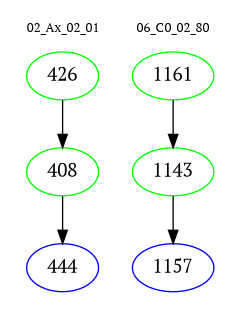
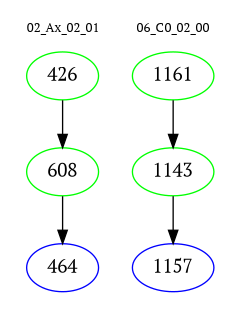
  digraph {
    fontname="PT Serif"
    node [color=green fontname="PT Serif"]
    edge [color=black fontname="PT Serif"]
    n1 [label=426]
-   n2 [label=408]
-   n3 [color=blue label=444]
+   n2 [label=608]
+   n3 [color=blue label=464]
    n4 [label=1161]
    n5 [label=1143]
    n6 [color=blue label=1157]
    subgraph cluster_1 {
      color=white
      fontsize=10
      label="02_Ax_02_01"
      n1
      n2
      n3
    }
    subgraph cluster_2 {
      color=white
      fontsize=10
-     label="06_C0_02_80"
+     label="06_C0_02_00"
      n4
      n5
      n6
    }
    n1 -> n2
    n2 -> n3
    n4 -> n5
    n5 -> n6
  }
